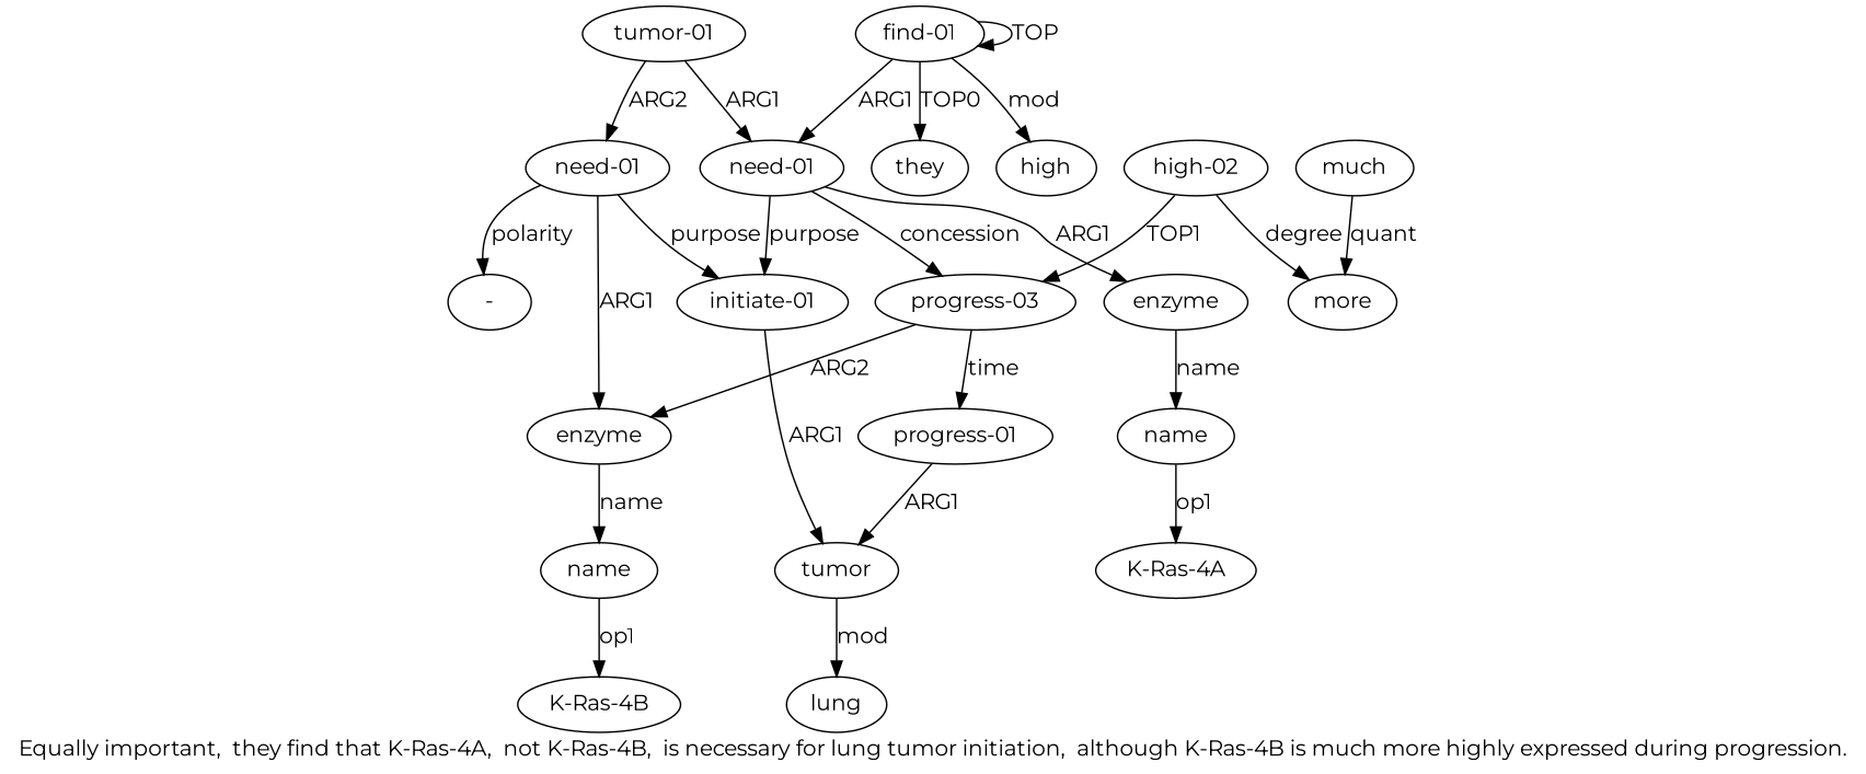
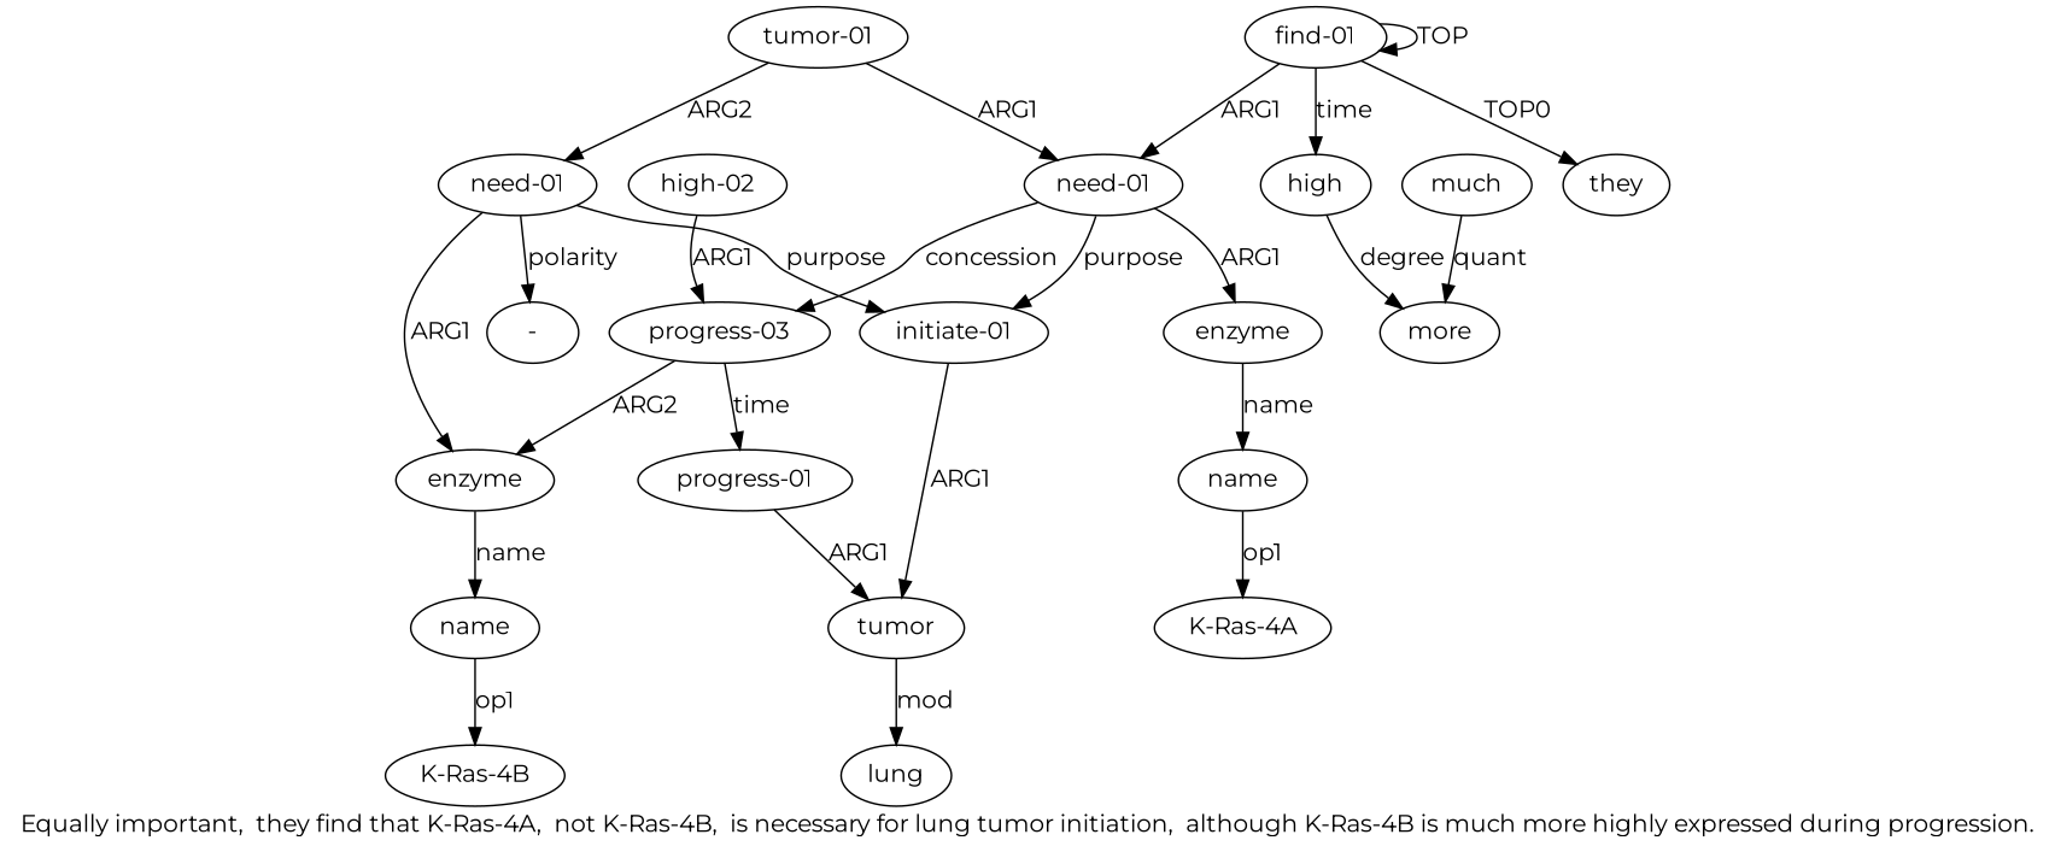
  digraph {
    fontname=Montserrat
    label="Equally important,  they find that K-Ras-4A,  not K-Ras-4B,  is necessary for lung tumor initiation,  although K-Ras-4B is much more highly expressed during progression."
    node [color=black fontname=Montserrat gold_ind=-1 gold_label=enzyme test_ind=-1 test_label=enzyme]
    edge [color=black fontname=Montserrat gold_label=ARG1 test_label=ARG1]
    n1 [gold_label="K-Ras-4B" label="K-Ras-4B" test_label="K-Ras-4B"]
    n2 [gold_label="-" label="-" test_label="-"]
    n3 [gold_ind=15 label=enzyme test_ind=15]
    n4 [gold_ind=16 gold_label=name label=name test_ind=16 test_label=name]
    n5 [gold_ind=14 gold_label="need-01" label="need-01" test_ind=14 test_label="need-01"]
    n6 [gold_ind=5 gold_label="initiate-01" label="initiate-01" test_ind=5 test_label="initiate-01"]
    n7 [gold_ind=6 gold_label=tumor label=tumor test_ind=6 test_label=tumor]
    n8 [gold_ind=7 gold_label=lung label=lung test_ind=7 test_label=lung]
    n9 [gold_ind=17 gold_label=important label=high test_ind=17 test_label=important]
    n10 [gold_ind=11 gold_label=much label=much test_ind=11 test_label=much]
    n11 [gold_ind=10 gold_label=more label=more test_ind=10 test_label=more]
    n12 [gold_ind=13 gold_label="contrast-01" label="tumor-01" test_ind=13 test_label="contrast-01"]
    n13 [gold_ind=2 gold_label="need-01" label="need-01" test_ind=2 test_label="need-01"]
    n14 [gold_ind=3 label=enzyme test_ind=3]
    n15 [gold_ind=8 gold_label="express-03" label="progress-03" test_ind=8 test_label="express-03"]
    n16 [gold_ind=4 gold_label=name label=name test_ind=4 test_label=name]
    n17 [gold_ind=12 gold_label="progress-01" label="progress-01" test_ind=12 test_label="progress-01"]
    n18 [gold_ind=1 gold_label=they label=they test_ind=1 test_label=they]
    n19 [gold_ind=0 gold_label="find-01" label="find-01" test_ind=0 test_label="find-01"]
    n20 [gold_label="K-Ras-4A" label="K-Ras-4A" test_label="K-Ras-4A"]
    n21 [gold_ind=9 gold_label="high-02" label="high-02" test_ind=9 test_label="high-02"]
    n3 -> n4 [gold_label=name label=name test_label=name]
    n4 -> n1 [gold_label=op1 label=op1 test_label=op1]
    n5 -> n2 [gold_label=polarity label=polarity test_label=polarity]
    n5 -> n3 [label=ARG1]
    n5 -> n6 [gold_label=purpose label=purpose test_label=purpose]
    n6 -> n7 [label=ARG1]
    n7 -> n8 [gold_label=mod label=mod test_label=mod]
    n10 -> n11 [gold_label=quant label=quant test_label=quant]
    n12 -> n5 [gold_label=ARG2 label=ARG2 test_label=ARG2]
    n12 -> n13 [label=ARG1]
    n13 -> n6 [gold_label=purpose label=purpose test_label=purpose]
    n13 -> n14 [label=ARG1]
    n13 -> n15 [gold_label=concession label=concession test_label=concession]
    n14 -> n16 [gold_label=name label=name test_label=name]
    n15 -> n3 [gold_label=ARG2 label=ARG2 test_label=ARG2]
    n15 -> n17 [gold_label=time label=time test_label=time]
    n16 -> n20 [gold_label=op1 label=op1 test_label=op1]
    n17 -> n7 [label=ARG1]
-   n19 -> n9 [gold_label=mod label=mod test_label=mod]
+   n19 -> n9 [gold_label=mod label=time test_label=mod]
    n19 -> n13 [label=ARG1]
    n19 -> n18 [gold_label=ARG0 label=TOP0 test_label=ARG0]
    n19 -> n19 [gold_label=TOP label=TOP test_label=TOP]
-   n21 -> n11 [gold_label=degree label=degree test_label=degree]
-   n21 -> n15 [label=TOP1]
+   n9 -> n11 [gold_label=degree label=degree test_label=degree]
+   n21 -> n15 [label=ARG1]
  }
